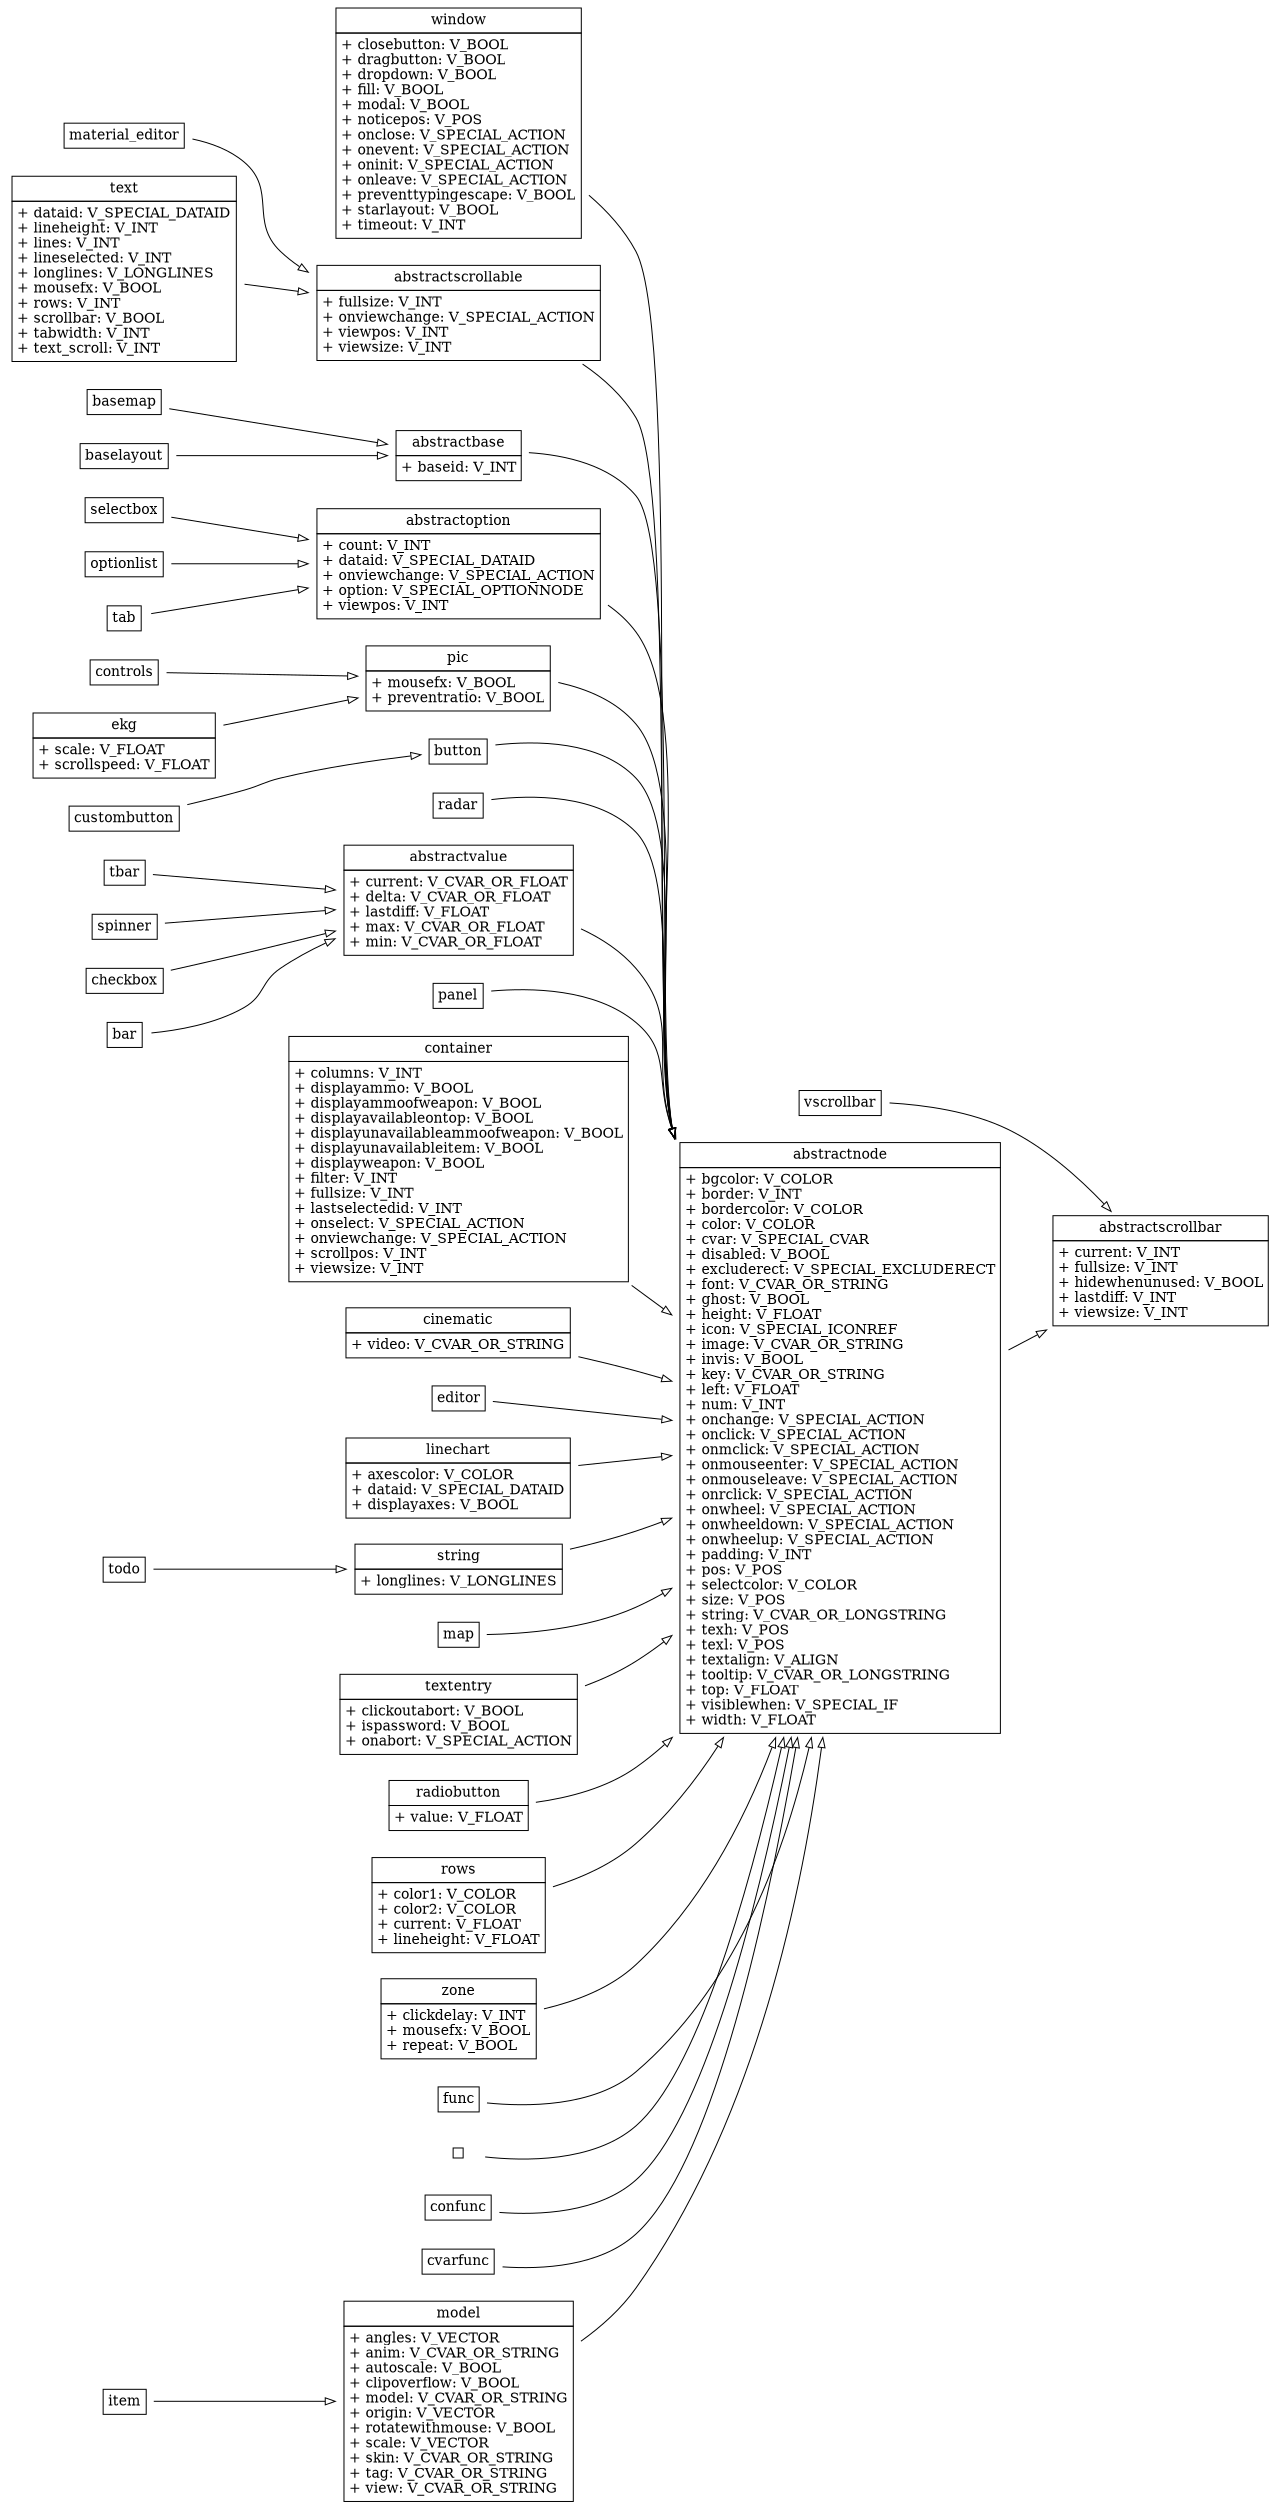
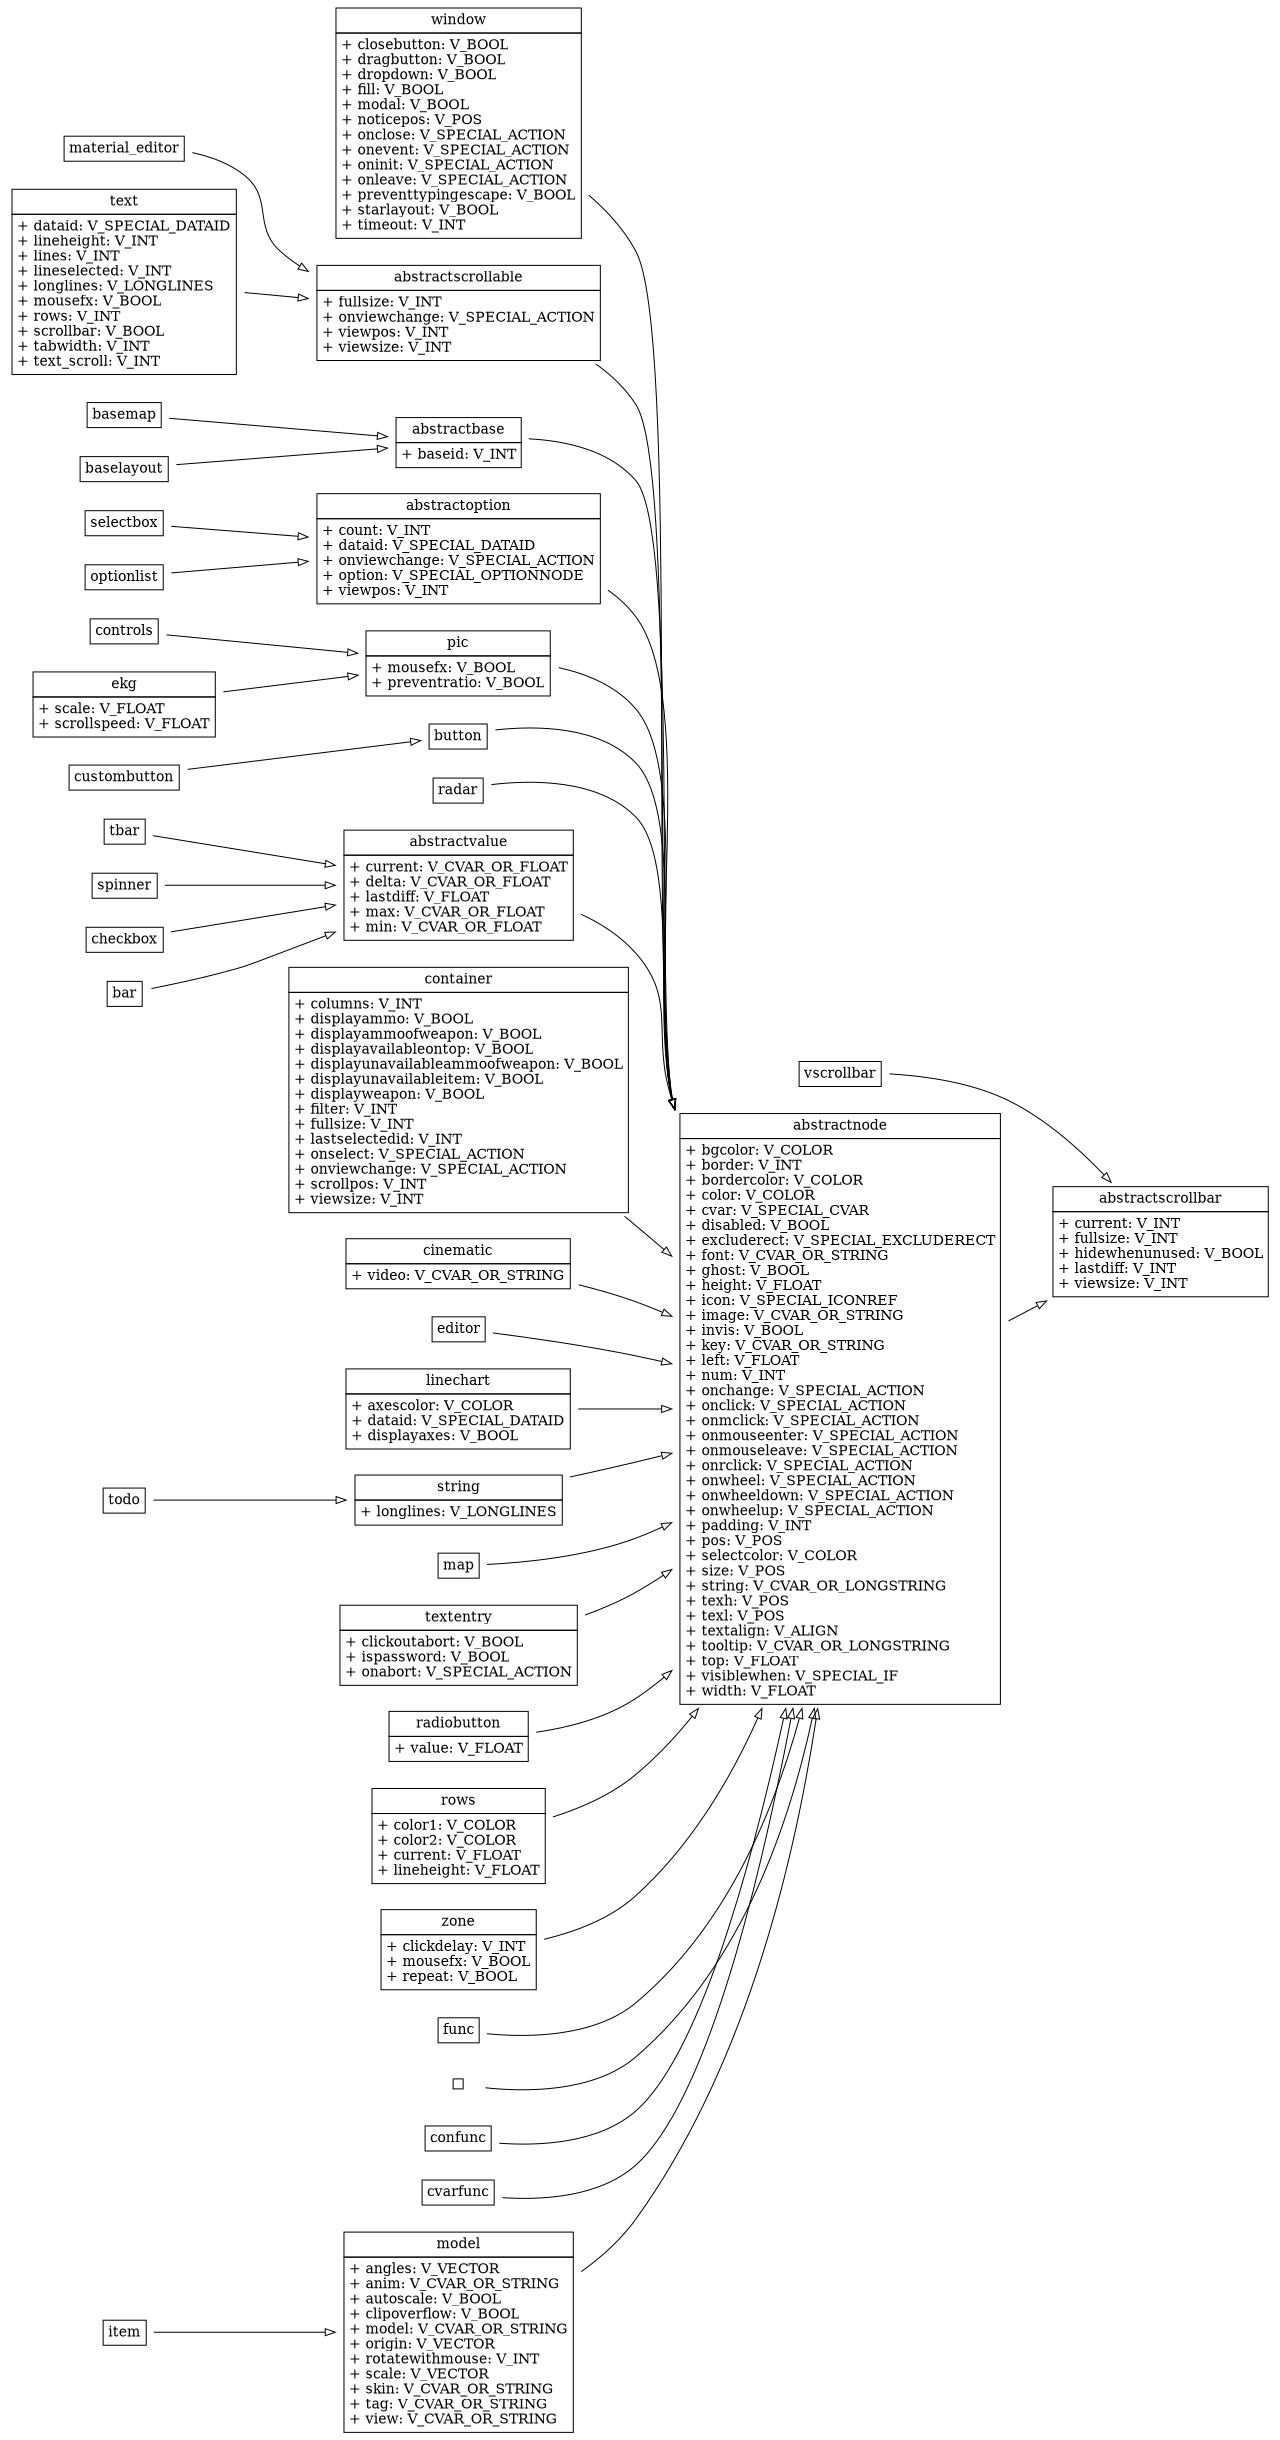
  digraph {
    rankdir=LR
    node [rankdir=TB shape=plaintext]
    edge [arrowhead=onormal]
-   n1 [label=< <table border="0" cellborder="1" cellspacing="0" cellpadding="4"> <tr><td align="center">model</td></tr> <tr><td balign="left">+ angles: V_VECTOR<br />+ anim: V_CVAR_OR_STRING<br />+ autoscale: V_BOOL<br />+ clipoverflow: V_BOOL<br />+ model: V_CVAR_OR_STRING<br />+ origin: V_VECTOR<br />+ rotatewithmouse: V_BOOL<br />+ scale: V_VECTOR<br />+ skin: V_CVAR_OR_STRING<br />+ tag: V_CVAR_OR_STRING<br />+ view: V_CVAR_OR_STRING</td></tr> </table>>]
+   n1 [label=< <table border="0" cellborder="1" cellspacing="0" cellpadding="4"> <tr><td align="center">model</td></tr> <tr><td balign="left">+ angles: V_VECTOR<br />+ anim: V_CVAR_OR_STRING<br />+ autoscale: V_BOOL<br />+ clipoverflow: V_BOOL<br />+ model: V_CVAR_OR_STRING<br />+ origin: V_VECTOR<br />+ rotatewithmouse: V_INT<br />+ scale: V_VECTOR<br />+ skin: V_CVAR_OR_STRING<br />+ tag: V_CVAR_OR_STRING<br />+ view: V_CVAR_OR_STRING</td></tr> </table>>]
    n2 [label=< <table border="0" cellborder="1" cellspacing="0" cellpadding="4"> <tr><td align="center">abstractnode</td></tr> <tr><td balign="left">+ bgcolor: V_COLOR<br />+ border: V_INT<br />+ bordercolor: V_COLOR<br />+ color: V_COLOR<br />+ cvar: V_SPECIAL_CVAR<br />+ disabled: V_BOOL<br />+ excluderect: V_SPECIAL_EXCLUDERECT<br />+ font: V_CVAR_OR_STRING<br />+ ghost: V_BOOL<br />+ height: V_FLOAT<br />+ icon: V_SPECIAL_ICONREF<br />+ image: V_CVAR_OR_STRING<br />+ invis: V_BOOL<br />+ key: V_CVAR_OR_STRING<br />+ left: V_FLOAT<br />+ num: V_INT<br />+ onchange: V_SPECIAL_ACTION<br />+ onclick: V_SPECIAL_ACTION<br />+ onmclick: V_SPECIAL_ACTION<br />+ onmouseenter: V_SPECIAL_ACTION<br />+ onmouseleave: V_SPECIAL_ACTION<br />+ onrclick: V_SPECIAL_ACTION<br />+ onwheel: V_SPECIAL_ACTION<br />+ onwheeldown: V_SPECIAL_ACTION<br />+ onwheelup: V_SPECIAL_ACTION<br />+ padding: V_INT<br />+ pos: V_POS<br />+ selectcolor: V_COLOR<br />+ size: V_POS<br />+ string: V_CVAR_OR_LONGSTRING<br />+ texh: V_POS<br />+ texl: V_POS<br />+ textalign: V_ALIGN<br />+ tooltip: V_CVAR_OR_LONGSTRING<br />+ top: V_FLOAT<br />+ visiblewhen: V_SPECIAL_IF<br />+ width: V_FLOAT</td></tr> </table>>]
    n3 [label=< <table border="0" cellborder="1" cellspacing="0" cellpadding="4"> <tr><td align="center">abstractscrollbar</td></tr> <tr><td balign="left">+ current: V_INT<br />+ fullsize: V_INT<br />+ hidewhenunused: V_BOOL<br />+ lastdiff: V_INT<br />+ viewsize: V_INT</td></tr> </table>>]
    n4 [label=< <table border="0" cellborder="1" cellspacing="0" cellpadding="4"> <tr><td align="center">window</td></tr> <tr><td balign="left">+ closebutton: V_BOOL<br />+ dragbutton: V_BOOL<br />+ dropdown: V_BOOL<br />+ fill: V_BOOL<br />+ modal: V_BOOL<br />+ noticepos: V_POS<br />+ onclose: V_SPECIAL_ACTION<br />+ onevent: V_SPECIAL_ACTION<br />+ oninit: V_SPECIAL_ACTION<br />+ onleave: V_SPECIAL_ACTION<br />+ preventtypingescape: V_BOOL<br />+ starlayout: V_BOOL<br />+ timeout: V_INT</td></tr> </table>>]
    n5 [label=< <table border="0" cellborder="1" cellspacing="0" cellpadding="4"> <tr><td align="center">material_editor</td></tr>  </table>>]
    n6 [label=< <table border="0" cellborder="1" cellspacing="0" cellpadding="4"> <tr><td align="center">abstractscrollable</td></tr> <tr><td balign="left">+ fullsize: V_INT<br />+ onviewchange: V_SPECIAL_ACTION<br />+ viewpos: V_INT<br />+ viewsize: V_INT</td></tr> </table>>]
    n7 [label=< <table border="0" cellborder="1" cellspacing="0" cellpadding="4"> <tr><td align="center">abstractbase</td></tr> <tr><td balign="left">+ baseid: V_INT</td></tr> </table>>]
    n8 [label=< <table border="0" cellborder="1" cellspacing="0" cellpadding="4"> <tr><td align="center">basemap</td></tr>  </table>>]
    n9 [label=< <table border="0" cellborder="1" cellspacing="0" cellpadding="4"> <tr><td align="center">baselayout</td></tr>  </table>>]
    n10 [label=< <table border="0" cellborder="1" cellspacing="0" cellpadding="4"> <tr><td align="center">selectbox</td></tr>  </table>>]
    n11 [label=< <table border="0" cellborder="1" cellspacing="0" cellpadding="4"> <tr><td align="center">abstractoption</td></tr> <tr><td balign="left">+ count: V_INT<br />+ dataid: V_SPECIAL_DATAID<br />+ onviewchange: V_SPECIAL_ACTION<br />+ option: V_SPECIAL_OPTIONNODE<br />+ viewpos: V_INT</td></tr> </table>>]
    n12 [label=< <table border="0" cellborder="1" cellspacing="0" cellpadding="4"> <tr><td align="center">text</td></tr> <tr><td balign="left">+ dataid: V_SPECIAL_DATAID<br />+ lineheight: V_INT<br />+ lines: V_INT<br />+ lineselected: V_INT<br />+ longlines: V_LONGLINES<br />+ mousefx: V_BOOL<br />+ rows: V_INT<br />+ scrollbar: V_BOOL<br />+ tabwidth: V_INT<br />+ text_scroll: V_INT</td></tr> </table>>]
    n13 [label=< <table border="0" cellborder="1" cellspacing="0" cellpadding="4"> <tr><td align="center">controls</td></tr>  </table>>]
    n14 [label=< <table border="0" cellborder="1" cellspacing="0" cellpadding="4"> <tr><td align="center">pic</td></tr> <tr><td balign="left">+ mousefx: V_BOOL<br />+ preventratio: V_BOOL</td></tr> </table>>]
    n15 [label=< <table border="0" cellborder="1" cellspacing="0" cellpadding="4"> <tr><td align="center">custombutton</td></tr>  </table>>]
    n16 [label=< <table border="0" cellborder="1" cellspacing="0" cellpadding="4"> <tr><td align="center">button</td></tr>  </table>>]
    n17 [label=< <table border="0" cellborder="1" cellspacing="0" cellpadding="4"> <tr><td align="center">radar</td></tr>  </table>>]
    n18 [label=< <table border="0" cellborder="1" cellspacing="0" cellpadding="4"> <tr><td align="center">tbar</td></tr>  </table>>]
    n19 [label=< <table border="0" cellborder="1" cellspacing="0" cellpadding="4"> <tr><td align="center">abstractvalue</td></tr> <tr><td balign="left">+ current: V_CVAR_OR_FLOAT<br />+ delta: V_CVAR_OR_FLOAT<br />+ lastdiff: V_FLOAT<br />+ max: V_CVAR_OR_FLOAT<br />+ min: V_CVAR_OR_FLOAT</td></tr> </table>>]
    n20 [label=< <table border="0" cellborder="1" cellspacing="0" cellpadding="4"> <tr><td align="center">optionlist</td></tr>  </table>>]
-   n21 [label=< <table border="0" cellborder="1" cellspacing="0" cellpadding="4"> <tr><td align="center">panel</td></tr>  </table>>]
    n22 [label=< <table border="0" cellborder="1" cellspacing="0" cellpadding="4"> <tr><td align="center">container</td></tr> <tr><td balign="left">+ columns: V_INT<br />+ displayammo: V_BOOL<br />+ displayammoofweapon: V_BOOL<br />+ displayavailableontop: V_BOOL<br />+ displayunavailableammoofweapon: V_BOOL<br />+ displayunavailableitem: V_BOOL<br />+ displayweapon: V_BOOL<br />+ filter: V_INT<br />+ fullsize: V_INT<br />+ lastselectedid: V_INT<br />+ onselect: V_SPECIAL_ACTION<br />+ onviewchange: V_SPECIAL_ACTION<br />+ scrollpos: V_INT<br />+ viewsize: V_INT</td></tr> </table>>]
    n23 [label=< <table border="0" cellborder="1" cellspacing="0" cellpadding="4"> <tr><td align="center">cinematic</td></tr> <tr><td balign="left">+ video: V_CVAR_OR_STRING</td></tr> </table>>]
    n24 [label=< <table border="0" cellborder="1" cellspacing="0" cellpadding="4"> <tr><td align="center">editor</td></tr>  </table>>]
    n25 [label=< <table border="0" cellborder="1" cellspacing="0" cellpadding="4"> <tr><td align="center">linechart</td></tr> <tr><td balign="left">+ axescolor: V_COLOR<br />+ dataid: V_SPECIAL_DATAID<br />+ displayaxes: V_BOOL</td></tr> </table>>]
    n26 [label=< <table border="0" cellborder="1" cellspacing="0" cellpadding="4"> <tr><td align="center">string</td></tr> <tr><td balign="left">+ longlines: V_LONGLINES</td></tr> </table>>]
-   n27 [label=< <table border="0" cellborder="1" cellspacing="0" cellpadding="4"> <tr><td align="center">tab</td></tr>  </table>>]
    n28 [label=< <table border="0" cellborder="1" cellspacing="0" cellpadding="4"> <tr><td align="center">map</td></tr>  </table>>]
    n29 [label=< <table border="0" cellborder="1" cellspacing="0" cellpadding="4"> <tr><td align="center">textentry</td></tr> <tr><td balign="left">+ clickoutabort: V_BOOL<br />+ ispassword: V_BOOL<br />+ onabort: V_SPECIAL_ACTION</td></tr> </table>>]
    n30 [label=< <table border="0" cellborder="1" cellspacing="0" cellpadding="4"> <tr><td align="center">radiobutton</td></tr> <tr><td balign="left">+ value: V_FLOAT</td></tr> </table>>]
    n31 [label=< <table border="0" cellborder="1" cellspacing="0" cellpadding="4"> <tr><td align="center">rows</td></tr> <tr><td balign="left">+ color1: V_COLOR<br />+ color2: V_COLOR<br />+ current: V_FLOAT<br />+ lineheight: V_FLOAT</td></tr> </table>>]
    n32 [label=< <table border="0" cellborder="1" cellspacing="0" cellpadding="4"> <tr><td align="center">zone</td></tr> <tr><td balign="left">+ clickdelay: V_INT<br />+ mousefx: V_BOOL<br />+ repeat: V_BOOL</td></tr> </table>>]
    n33 [label=< <table border="0" cellborder="1" cellspacing="0" cellpadding="4"> <tr><td align="center">spinner</td></tr>  </table>>]
    n34 [label=< <table border="0" cellborder="1" cellspacing="0" cellpadding="4"> <tr><td align="center">checkbox</td></tr>  </table>>]
    n35 [label=< <table border="0" cellborder="1" cellspacing="0" cellpadding="4"> <tr><td align="center">vscrollbar</td></tr>  </table>>]
    n36 [label=< <table border="0" cellborder="1" cellspacing="0" cellpadding="4"> <tr><td align="center">todo</td></tr>  </table>>]
    n37 [label=< <table border="0" cellborder="1" cellspacing="0" cellpadding="4"> <tr><td align="center">bar</td></tr>  </table>>]
    n38 [label=< <table border="0" cellborder="1" cellspacing="0" cellpadding="4"> <tr><td align="center">item</td></tr>  </table>>]
    n39 [label=< <table border="0" cellborder="1" cellspacing="0" cellpadding="4"> <tr><td align="center">ekg</td></tr> <tr><td balign="left">+ scale: V_FLOAT<br />+ scrollspeed: V_FLOAT</td></tr> </table>>]
    n40 [label=< <table border="0" cellborder="1" cellspacing="0" cellpadding="4"> <tr><td align="center">func</td></tr>  </table>>]
    n41 [label=< <table border="0" cellborder="1" cellspacing="0" cellpadding="4"> <tr><td align="center"></td></tr>  </table>>]
    n42 [label=< <table border="0" cellborder="1" cellspacing="0" cellpadding="4"> <tr><td align="center">confunc</td></tr>  </table>>]
    n43 [label=< <table border="0" cellborder="1" cellspacing="0" cellpadding="4"> <tr><td align="center">cvarfunc</td></tr>  </table>>]
    n1 -> n2
    n2 -> n3
    n4 -> n2
    n5 -> n6
    n6 -> n2
    n7 -> n2
    n8 -> n7
    n9 -> n7
    n10 -> n11
    n11 -> n2
    n12 -> n6
    n13 -> n14
    n14 -> n2
    n15 -> n16
    n16 -> n2
    n17 -> n2
    n18 -> n19
    n19 -> n2
    n20 -> n11
-   n21 -> n2
    n22 -> n2
    n23 -> n2
    n24 -> n2
    n25 -> n2
    n26 -> n2
-   n27 -> n11
    n28 -> n2
    n29 -> n2
    n30 -> n2
    n31 -> n2
    n32 -> n2
    n33 -> n19
    n34 -> n19
    n35 -> n3
    n36 -> n26
    n37 -> n19
    n38 -> n1
    n39 -> n14
    n40 -> n2
    n41 -> n2
    n42 -> n2
    n43 -> n2
  }
